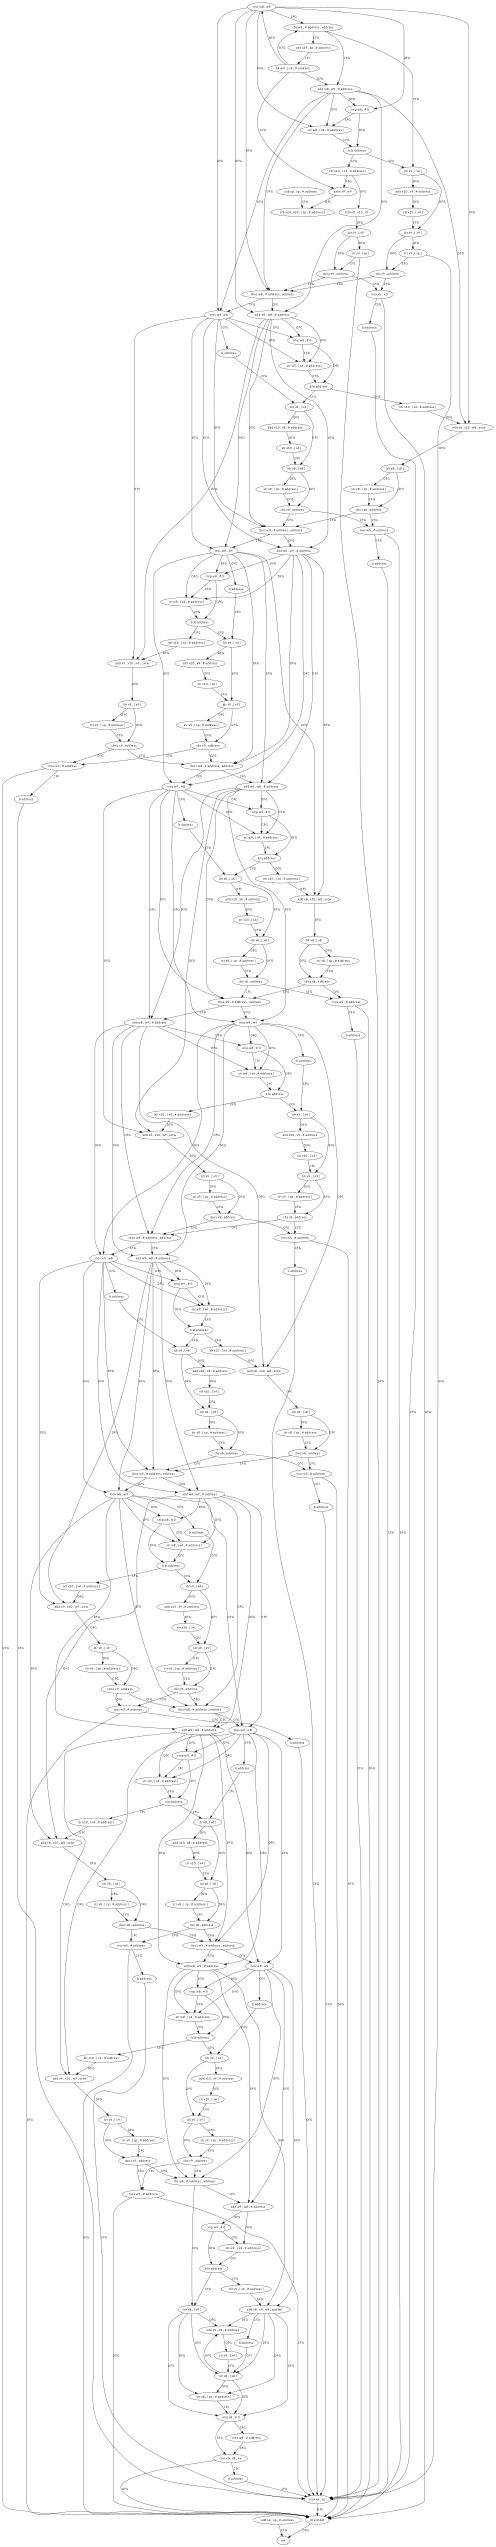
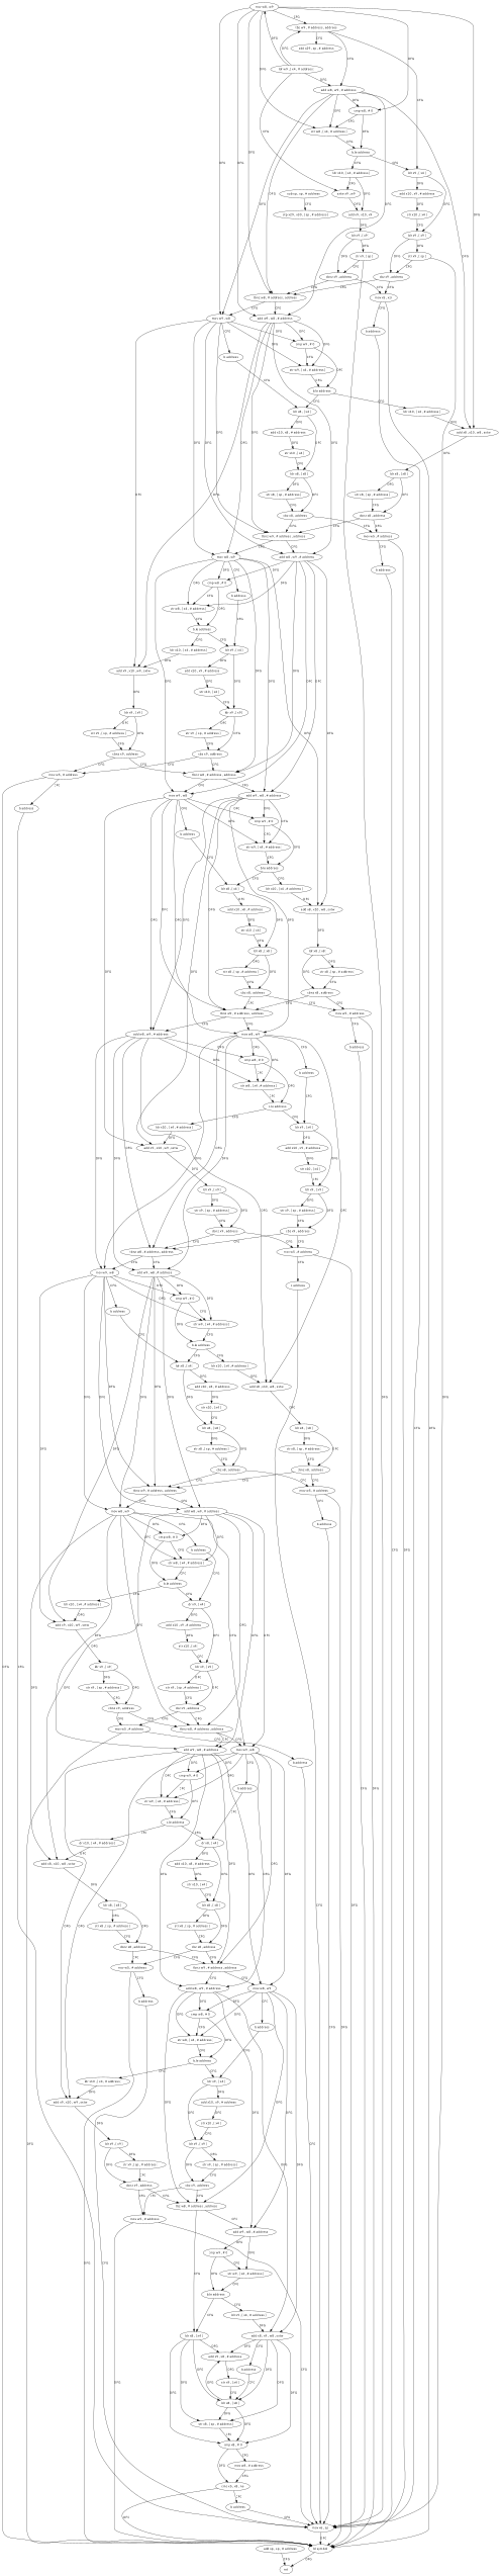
  digraph {
    fontname="IBM Plex Sans"
    node [fontname="IBM Plex Sans"]
    edge [fontname="IBM Plex Sans"]
    n1 [label="sub sp , sp , # address"]
    n2 [label="stp x29 , x30 , [ sp , # address ]"]
    n3 [label="add x29 , sp , # address"]
    n4 [label="ldr w9 , [ x4 , # address ]"]
    n5 [label="mov w8 , w9"]
    n6 [label="tbz w9 , # address , address"]
    n7 [label="add w8 , w9 , # address"]
    n8 [label="sxtw x9 , w9"]
    n9 [label="tbnz w8 , # address , address"]
    n10 [label="cmp w8 , # 0"]
    n11 [label="str w8 , [ x4 , # address ]"]
    n12 [label="add w9 , w8 , # address"]
    n13 [label="mov w9 , w8"]
    n14 [label="add x8 , x10 , w8 , sxtw"]
    n15 [label="ldr x9 , [ x4 ]"]
    n16 [label="add x9 , x10 , x9"]
    n17 [label="b.le address"]
    n18 [label="cmp w9 , # 0"]
    n19 [label="str w9 , [ x4 , # address ]"]
    n20 [label="tbnz w9 , # address , address"]
    n21 [label="add w8 , w9 , # address"]
    n22 [label="mov w8 , w9"]
    n23 [label="add x9 , x10 , w9 , sxtw"]
    n24 [label="b address"]
    n25 [label="ldr x8 , [ x8 ]"]
    n26 [label="add x10 , x9 , # address"]
    n27 [label="ldr x9 , [ x9 ]"]
    n28 [label="str x10 , [ x4 ]"]
    n29 [label="str x9 , [ sp ]"]
    n30 [label="cbz x9 , address"]
    n31 [label="mov x6 , sp"]
    n32 [label="mov x5 , xzr"]
    n33 [label="bl symbol"]
    n34 [label="b address"]
    n35 [label=ret]
    n36 [label="ldr x10 , [ x4 , # address ]"]
    n37 [label="ldr x9 , [ x9 ]"]
    n38 [label="b.le address"]
    n39 [label="cmp w8 , # 0"]
    n40 [label="str w8 , [ x4 , # address ]"]
    n41 [label="tbnz w8 , # address , address"]
    n42 [label="add w9 , w8 , # address"]
    n43 [label="mov w9 , w8"]
    n44 [label="add x8 , x10 , w8 , sxtw"]
    n45 [label="b address"]
    n46 [label="ldr x9 , [ x9 ]"]
    n47 [label="ldr x8 , [ x4 ]"]
    n48 [label="str x9 , [ sp ]"]
    n49 [label="cbnz x9 , address"]
    n50 [label="add sp , sp , # address"]
    n51 [label="ldr x10 , [ x4 , # address ]"]
    n52 [label="add x10 , x8 , # address"]
    n53 [label="ldr x8 , [ x8 ]"]
    n54 [label="str x10 , [ x4 ]"]
    n55 [label="str x8 , [ sp , # address ]"]
    n56 [label="cbz x8 , address"]
    n57 [label="str x8 , [ sp , # address ]"]
    n58 [label="cbnz x8 , address"]
    n59 [label="mov w5 , # address"]
    n60 [label="b address"]
    n61 [label="b.le address"]
    n62 [label="cmp w9 , # 0"]
    n63 [label="str w9 , [ x4 , # address ]"]
    n64 [label="tbnz w9 , # address , address"]
    n65 [label="add w8 , w9 , # address"]
    n66 [label="mov w8 , w9"]
    n67 [label="add x9 , x10 , w9 , sxtw"]
    n68 [label="b address"]
    n69 [label="ldr x8 , [ x8 ]"]
    n70 [label="ldr x9 , [ x4 ]"]
    n71 [label="ldr x10 , [ x4 , # address ]"]
    n72 [label="add x10 , x9 , # address"]
    n73 [label="ldr x9 , [ x9 ]"]
    n74 [label="str x10 , [ x4 ]"]
    n75 [label="str x9 , [ sp , # address ]"]
    n76 [label="cbz x9 , address"]
    n77 [label="str x9 , [ sp , # address ]"]
    n78 [label="cbnz x9 , address"]
    n79 [label="mov w5 , # address"]
    n80 [label="b address"]
    n81 [label="b.le address"]
    n82 [label="cmp w8 , # 0"]
    n83 [label="str w8 , [ x4 , # address ]"]
    n84 [label="tbnz w8 , # address , address"]
    n85 [label="add w9 , w8 , # address"]
    n86 [label="mov w9 , w8"]
    n87 [label="add x8 , x10 , w8 , sxtw"]
    n88 [label="b address"]
    n89 [label="ldr x9 , [ x9 ]"]
    n90 [label="ldr x8 , [ x4 ]"]
    n91 [label="ldr x10 , [ x4 , # address ]"]
    n92 [label="add x10 , x8 , # address"]
    n93 [label="ldr x8 , [ x8 ]"]
    n94 [label="str x10 , [ x4 ]"]
    n95 [label="str x8 , [ sp , # address ]"]
    n96 [label="cbz x8 , address"]
    n97 [label="str x8 , [ sp , # address ]"]
    n98 [label="cbnz x8 , address"]
    n99 [label="mov w5 , # address"]
    n100 [label="b address"]
    n101 [label="b.le address"]
    n102 [label="cmp w9 , # 0"]
    n103 [label="str w9 , [ x4 , # address ]"]
    n104 [label="tbnz w9 , # address , address"]
    n105 [label="add w8 , w9 , # address"]
    n106 [label="mov w8 , w9"]
    n107 [label="add x9 , x10 , w9 , sxtw"]
    n108 [label="b address"]
    n109 [label="ldr x8 , [ x8 ]"]
    n110 [label="ldr x9 , [ x4 ]"]
    n111 [label="ldr x10 , [ x4 , # address ]"]
    n112 [label="add x10 , x9 , # address"]
    n113 [label="ldr x9 , [ x9 ]"]
    n114 [label="str x10 , [ x4 ]"]
    n115 [label="str x9 , [ sp , # address ]"]
    n116 [label="cbz x9 , address"]
    n117 [label="str x9 , [ sp , # address ]"]
    n118 [label="cbnz x9 , address"]
    n119 [label="mov w5 , # address"]
    n120 [label="b address"]
    n121 [label="b.le address"]
    n122 [label="cmp w8 , # 0"]
    n123 [label="str w8 , [ x4 , # address ]"]
    n124 [label="tbnz w8 , # address , address"]
    n125 [label="add w9 , w8 , # address"]
    n126 [label="mov w9 , w8"]
    n127 [label="add x8 , x10 , w8 , sxtw"]
    n128 [label="b address"]
    n129 [label="ldr x9 , [ x9 ]"]
    n130 [label="ldr x8 , [ x4 ]"]
    n131 [label="ldr x10 , [ x4 , # address ]"]
    n132 [label="add x10 , x8 , # address"]
    n133 [label="ldr x8 , [ x8 ]"]
    n134 [label="str x10 , [ x4 ]"]
    n135 [label="str x8 , [ sp , # address ]"]
    n136 [label="cbz x8 , address"]
    n137 [label="str x8 , [ sp , # address ]"]
    n138 [label="cbnz x8 , address"]
    n139 [label="mov w5 , # address"]
    n140 [label="b address"]
    n141 [label="b.le address"]
    n142 [label="cmp w9 , # 0"]
    n143 [label="str w9 , [ x4 , # address ]"]
    n144 [label="tbnz w9 , # address , address"]
    n145 [label="add w8 , w9 , # address"]
    n146 [label="mov w8 , w9"]
    n147 [label="add x9 , x10 , w9 , sxtw"]
    n148 [label="b address"]
    n149 [label="ldr x8 , [ x8 ]"]
    n150 [label="ldr x9 , [ x4 ]"]
    n151 [label="ldr x10 , [ x4 , # address ]"]
    n152 [label="add x10 , x9 , # address"]
    n153 [label="ldr x9 , [ x9 ]"]
    n154 [label="str x10 , [ x4 ]"]
    n155 [label="str x9 , [ sp , # address ]"]
    n156 [label="cbz x9 , address"]
    n157 [label="str x9 , [ sp , # address ]"]
    n158 [label="cbnz x9 , address"]
    n159 [label="mov w5 , # address"]
    n160 [label="b address"]
    n161 [label="b.le address"]
    n162 [label="cmp w8 , # 0"]
    n163 [label="str w8 , [ x4 , # address ]"]
    n164 [label="tbz w8 , # address , address"]
    n165 [label="add w9 , w8 , # address"]
-   n166 [label="add x8 , x9 , w8 , symbol"]
+   n166 [label="add x8 , x9 , w8 , sxtw"]
    n167 [label="b address"]
    n168 [label="ldr x9 , [ x9 ]"]
    n169 [label="ldr x8 , [ x4 ]"]
    n170 [label="ldr x10 , [ x4 , # address ]"]
    n171 [label="add x10 , x8 , # address"]
    n172 [label="ldr x8 , [ x8 ]"]
    n173 [label="str x10 , [ x4 ]"]
    n174 [label="str x8 , [ sp , # address ]"]
    n175 [label="cbz x8 , address"]
    n176 [label="str x8 , [ sp , # address ]"]
    n177 [label="cbnz x8 , address"]
    n178 [label="mov w5 , # address"]
    n179 [label="b address"]
    n180 [label="b.le address"]
    n181 [label="ldr x8 , [ x4 ]"]
    n182 [label="cmp w9 , # 0"]
    n183 [label="str w9 , [ x4 , # address ]"]
    n184 [label="add x9 , x8 , # address"]
    n185 [label="ldr x8 , [ x8 ]"]
    n186 [label="str x8 , [ sp , # address ]"]
    n187 [label="cmp x8 , # 0"]
    n188 [label="b address"]
    n189 [label="ldr x9 , [ x4 ]"]
    n190 [label="ldr x10 , [ x4 , # address ]"]
    n191 [label="add x10 , x9 , # address"]
    n192 [label="ldr x9 , [ x9 ]"]
    n193 [label="str x10 , [ x4 ]"]
    n194 [label="str x9 , [ sp , # address ]"]
    n195 [label="cbz x9 , address"]
    n196 [label="str x9 , [ sp , # address ]"]
    n197 [label="cbnz x9 , address"]
    n198 [label="mov w5 , # address"]
    n199 [label="str x9 , [ x4 ]"]
    n200 [label="mov w8 , # address"]
    n201 [label="cinc x5 , x8 , ne"]
    n202 [label="b.le address"]
    n203 [label="ldr x9 , [ x4 , # address ]"]
    n204 [label="b address"]
    n1 -> n2 [label=CFG]
-   n3 -> n4 [label=CFG]
    n4 -> n5 [label=DFG]
    n4 -> n6 [label=DFG]
    n4 -> n7 [label=DFG]
    n4 -> n8 [label=CFG]
    n5 -> n6 [label=CFG]
    n5 -> n9 [label=DFG]
    n5 -> n10 [label=DFG]
    n5 -> n11 [label=DFG]
    n5 -> n12 [label=DFG]
    n5 -> n13 [label=DFG]
    n5 -> n14 [label=DFG]
    n6 -> n3 [label=CFG]
    n6 -> n7 [label=CFG]
    n6 -> n15 [label=CFG]
    n7 -> n9 [label=DFG]
    n7 -> n10 [label=DFG]
    n7 -> n11 [label=DFG]
    n7 -> n12 [label=DFG]
    n7 -> n13 [label=DFG]
    n7 -> n14 [label=DFG]
-   n8 -> n2 [label=DFG]
+   n8 -> n16 [label=DFG]
    n9 -> n12 [label=CFG]
    n9 -> n13 [label=CFG]
    n10 -> n11 [label=CFG]
    n10 -> n17 [label=DFG]
    n11 -> n17 [label=CFG]
    n12 -> n18 [label=DFG]
    n12 -> n19 [label=DFG]
    n12 -> n20 [label=DFG]
    n12 -> n21 [label=DFG]
    n12 -> n22 [label=DFG]
    n12 -> n23 [label=DFG]
    n13 -> n18 [label=DFG]
    n13 -> n19 [label=DFG]
    n13 -> n20 [label=DFG]
    n13 -> n21 [label=DFG]
    n13 -> n22 [label=DFG]
    n13 -> n23 [label=DFG]
    n13 -> n24 [label=CFG]
    n14 -> n25 [label=DFG]
    n15 -> n26 [label=DFG]
    n15 -> n27 [label=DFG]
    n16 -> n37 [label=DFG]
    n17 -> n15 [label=CFG]
    n17 -> n36 [label=CFG]
    n18 -> n19 [label=CFG]
    n18 -> n38 [label=DFG]
    n19 -> n38 [label=CFG]
    n20 -> n21 [label=CFG]
    n20 -> n22 [label=CFG]
    n21 -> n39 [label=DFG]
    n21 -> n40 [label=DFG]
    n21 -> n41 [label=DFG]
    n21 -> n42 [label=DFG]
    n21 -> n43 [label=DFG]
    n21 -> n44 [label=DFG]
    n22 -> n39 [label=DFG]
    n22 -> n40 [label=DFG]
    n22 -> n41 [label=DFG]
    n22 -> n42 [label=DFG]
    n22 -> n43 [label=DFG]
    n22 -> n44 [label=DFG]
    n22 -> n45 [label=CFG]
    n23 -> n46 [label=DFG]
    n24 -> n47 [label=CFG]
    n25 -> n57 [label=DFG]
    n25 -> n58 [label=DFG]
    n26 -> n28 [label=DFG]
    n27 -> n29 [label=DFG]
    n27 -> n30 [label=DFG]
    n28 -> n27 [label=CFG]
    n29 -> n30 [label=CFG]
    n29 -> n31 [label=DFG]
    n30 -> n9 [label=CFG]
    n30 -> n32 [label=CFG]
    n31 -> n33 [label=DFG]
    n32 -> n33 [label=DFG]
    n32 -> n34 [label=CFG]
    n33 -> n35 [label=DFG]
    n34 -> n31 [label=CFG]
    n36 -> n8 [label=CFG]
    n36 -> n16 [label=DFG]
    n37 -> n48 [label=DFG]
    n37 -> n49 [label=DFG]
    n38 -> n47 [label=CFG]
    n38 -> n51 [label=CFG]
    n39 -> n40 [label=CFG]
    n39 -> n61 [label=DFG]
    n40 -> n61 [label=CFG]
    n41 -> n42 [label=CFG]
    n41 -> n43 [label=CFG]
    n42 -> n62 [label=DFG]
    n42 -> n63 [label=DFG]
    n42 -> n64 [label=DFG]
    n42 -> n65 [label=DFG]
    n42 -> n66 [label=DFG]
    n42 -> n67 [label=DFG]
    n43 -> n62 [label=DFG]
    n43 -> n63 [label=DFG]
    n43 -> n64 [label=DFG]
    n43 -> n65 [label=DFG]
    n43 -> n66 [label=DFG]
    n43 -> n67 [label=DFG]
    n43 -> n68 [label=CFG]
    n44 -> n69 [label=DFG]
    n45 -> n70 [label=CFG]
    n46 -> n77 [label=DFG]
    n46 -> n78 [label=DFG]
    n47 -> n52 [label=DFG]
    n47 -> n53 [label=DFG]
    n48 -> n31 [label=DFG]
    n48 -> n49 [label=CFG]
    n49 -> n9 [label=CFG]
    n49 -> n32 [label=CFG]
    n50 -> n35 [label=CFG]
    n51 -> n14 [label=DFG]
    n52 -> n54 [label=DFG]
    n53 -> n55 [label=DFG]
    n53 -> n56 [label=DFG]
    n54 -> n53 [label=CFG]
    n55 -> n56 [label=CFG]
    n56 -> n20 [label=CFG]
    n56 -> n59 [label=CFG]
    n57 -> n58 [label=CFG]
    n58 -> n20 [label=CFG]
    n58 -> n59 [label=CFG]
    n59 -> n33 [label=DFG]
    n59 -> n60 [label=CFG]
    n60 -> n31 [label=CFG]
    n61 -> n70 [label=CFG]
    n61 -> n71 [label=CFG]
    n62 -> n63 [label=CFG]
    n62 -> n81 [label=DFG]
    n63 -> n81 [label=CFG]
    n64 -> n65 [label=CFG]
    n64 -> n66 [label=CFG]
    n65 -> n82 [label=DFG]
    n65 -> n83 [label=DFG]
    n65 -> n84 [label=DFG]
    n65 -> n85 [label=DFG]
    n65 -> n86 [label=DFG]
    n65 -> n87 [label=DFG]
    n66 -> n82 [label=DFG]
    n66 -> n83 [label=DFG]
    n66 -> n84 [label=DFG]
    n66 -> n85 [label=DFG]
    n66 -> n86 [label=DFG]
    n66 -> n87 [label=DFG]
    n66 -> n88 [label=CFG]
    n67 -> n89 [label=DFG]
    n68 -> n90 [label=CFG]
    n69 -> n97 [label=DFG]
    n69 -> n98 [label=DFG]
    n70 -> n72 [label=DFG]
    n70 -> n73 [label=DFG]
    n71 -> n23 [label=DFG]
    n72 -> n74 [label=DFG]
    n73 -> n75 [label=DFG]
    n73 -> n76 [label=DFG]
    n74 -> n73 [label=CFG]
    n75 -> n76 [label=CFG]
    n76 -> n41 [label=CFG]
    n76 -> n79 [label=CFG]
    n77 -> n78 [label=CFG]
    n78 -> n41 [label=CFG]
    n78 -> n79 [label=CFG]
    n79 -> n33 [label=DFG]
    n79 -> n80 [label=CFG]
    n80 -> n31 [label=CFG]
    n81 -> n90 [label=CFG]
    n81 -> n91 [label=CFG]
    n82 -> n83 [label=CFG]
    n82 -> n101 [label=DFG]
    n83 -> n101 [label=CFG]
    n84 -> n85 [label=CFG]
    n84 -> n86 [label=CFG]
    n85 -> n102 [label=DFG]
    n85 -> n103 [label=DFG]
    n85 -> n104 [label=DFG]
    n85 -> n105 [label=DFG]
    n85 -> n106 [label=DFG]
    n85 -> n107 [label=DFG]
    n86 -> n102 [label=DFG]
    n86 -> n103 [label=DFG]
    n86 -> n104 [label=DFG]
    n86 -> n105 [label=DFG]
    n86 -> n106 [label=DFG]
    n86 -> n107 [label=DFG]
    n86 -> n108 [label=CFG]
    n87 -> n109 [label=DFG]
    n88 -> n110 [label=CFG]
    n89 -> n117 [label=DFG]
    n89 -> n118 [label=DFG]
    n90 -> n92 [label=DFG]
    n90 -> n93 [label=DFG]
    n91 -> n44 [label=DFG]
    n92 -> n94 [label=DFG]
    n93 -> n95 [label=DFG]
    n93 -> n96 [label=DFG]
    n94 -> n93 [label=CFG]
    n95 -> n96 [label=CFG]
    n96 -> n64 [label=CFG]
    n96 -> n99 [label=CFG]
    n97 -> n98 [label=CFG]
    n98 -> n64 [label=CFG]
    n98 -> n99 [label=CFG]
    n99 -> n33 [label=DFG]
    n99 -> n100 [label=CFG]
    n100 -> n31 [label=CFG]
    n101 -> n110 [label=CFG]
    n101 -> n111 [label=CFG]
    n102 -> n103 [label=CFG]
    n102 -> n121 [label=DFG]
    n103 -> n121 [label=CFG]
    n104 -> n105 [label=CFG]
    n104 -> n106 [label=CFG]
    n105 -> n122 [label=DFG]
    n105 -> n123 [label=DFG]
    n105 -> n124 [label=DFG]
    n105 -> n125 [label=DFG]
    n105 -> n126 [label=DFG]
    n105 -> n127 [label=DFG]
    n106 -> n122 [label=DFG]
    n106 -> n123 [label=DFG]
    n106 -> n124 [label=DFG]
    n106 -> n125 [label=DFG]
    n106 -> n126 [label=DFG]
    n106 -> n127 [label=DFG]
    n106 -> n128 [label=CFG]
    n107 -> n129 [label=DFG]
    n108 -> n130 [label=CFG]
    n109 -> n137 [label=DFG]
    n109 -> n138 [label=DFG]
    n110 -> n112 [label=DFG]
    n110 -> n113 [label=DFG]
    n111 -> n67 [label=DFG]
    n112 -> n114 [label=DFG]
    n113 -> n115 [label=DFG]
    n113 -> n116 [label=DFG]
    n114 -> n113 [label=CFG]
    n115 -> n116 [label=CFG]
    n116 -> n84 [label=CFG]
    n116 -> n119 [label=CFG]
    n117 -> n118 [label=CFG]
    n118 -> n84 [label=CFG]
    n118 -> n119 [label=CFG]
    n119 -> n33 [label=DFG]
    n119 -> n120 [label=CFG]
    n120 -> n31 [label=CFG]
    n121 -> n130 [label=CFG]
    n121 -> n131 [label=CFG]
    n122 -> n123 [label=CFG]
    n122 -> n141 [label=DFG]
    n123 -> n141 [label=CFG]
    n124 -> n125 [label=CFG]
    n124 -> n126 [label=CFG]
    n125 -> n142 [label=DFG]
    n125 -> n143 [label=DFG]
    n125 -> n144 [label=DFG]
    n125 -> n145 [label=DFG]
    n125 -> n146 [label=DFG]
    n125 -> n147 [label=DFG]
    n126 -> n142 [label=DFG]
    n126 -> n143 [label=DFG]
    n126 -> n144 [label=DFG]
    n126 -> n145 [label=DFG]
    n126 -> n146 [label=DFG]
    n126 -> n147 [label=DFG]
    n126 -> n148 [label=CFG]
    n127 -> n149 [label=DFG]
    n128 -> n150 [label=CFG]
    n129 -> n157 [label=DFG]
    n129 -> n158 [label=DFG]
    n130 -> n132 [label=DFG]
    n130 -> n133 [label=DFG]
    n131 -> n87 [label=DFG]
    n132 -> n134 [label=DFG]
    n133 -> n135 [label=DFG]
    n133 -> n136 [label=DFG]
    n134 -> n133 [label=CFG]
    n135 -> n136 [label=CFG]
    n136 -> n104 [label=CFG]
    n136 -> n139 [label=CFG]
    n137 -> n138 [label=CFG]
    n138 -> n104 [label=CFG]
    n138 -> n139 [label=CFG]
    n139 -> n33 [label=DFG]
    n139 -> n140 [label=CFG]
    n140 -> n31 [label=CFG]
    n141 -> n150 [label=CFG]
    n141 -> n151 [label=CFG]
    n142 -> n143 [label=CFG]
    n142 -> n161 [label=DFG]
    n143 -> n161 [label=CFG]
    n144 -> n145 [label=CFG]
    n144 -> n146 [label=CFG]
    n145 -> n162 [label=DFG]
    n145 -> n163 [label=DFG]
    n145 -> n164 [label=DFG]
    n145 -> n165 [label=DFG]
    n145 -> n166 [label=DFG]
    n146 -> n162 [label=DFG]
    n146 -> n163 [label=DFG]
    n146 -> n164 [label=DFG]
    n146 -> n165 [label=DFG]
    n146 -> n166 [label=DFG]
    n146 -> n167 [label=CFG]
    n147 -> n168 [label=DFG]
    n148 -> n169 [label=CFG]
    n149 -> n176 [label=DFG]
    n149 -> n177 [label=DFG]
    n150 -> n152 [label=DFG]
    n150 -> n153 [label=DFG]
    n151 -> n107 [label=DFG]
    n152 -> n154 [label=DFG]
    n153 -> n155 [label=DFG]
    n153 -> n156 [label=DFG]
    n154 -> n153 [label=CFG]
    n155 -> n156 [label=CFG]
    n156 -> n124 [label=CFG]
    n156 -> n159 [label=CFG]
    n157 -> n158 [label=CFG]
    n158 -> n124 [label=CFG]
    n158 -> n159 [label=CFG]
    n159 -> n33 [label=DFG]
    n159 -> n160 [label=CFG]
    n160 -> n31 [label=CFG]
    n161 -> n169 [label=CFG]
    n161 -> n170 [label=CFG]
    n162 -> n163 [label=CFG]
    n162 -> n180 [label=DFG]
    n163 -> n180 [label=CFG]
    n164 -> n165 [label=CFG]
    n164 -> n181 [label=CFG]
    n165 -> n182 [label=DFG]
    n165 -> n183 [label=DFG]
    n166 -> n184 [label=DFG]
    n166 -> n185 [label=DFG]
    n166 -> n186 [label=DFG]
    n166 -> n187 [label=DFG]
    n166 -> n188 [label=CFG]
    n167 -> n189 [label=CFG]
    n168 -> n196 [label=DFG]
    n168 -> n197 [label=DFG]
    n169 -> n171 [label=DFG]
    n169 -> n172 [label=DFG]
    n170 -> n127 [label=DFG]
    n171 -> n173 [label=DFG]
    n172 -> n174 [label=DFG]
    n172 -> n175 [label=DFG]
    n173 -> n172 [label=CFG]
    n174 -> n175 [label=CFG]
    n175 -> n144 [label=CFG]
    n175 -> n178 [label=CFG]
    n176 -> n177 [label=CFG]
    n177 -> n144 [label=CFG]
    n177 -> n178 [label=CFG]
    n178 -> n33 [label=DFG]
    n178 -> n179 [label=CFG]
    n179 -> n31 [label=CFG]
    n180 -> n189 [label=CFG]
    n180 -> n190 [label=CFG]
    n181 -> n184 [label=DFG]
    n181 -> n185 [label=DFG]
    n181 -> n186 [label=DFG]
    n181 -> n187 [label=DFG]
    n182 -> n183 [label=CFG]
    n182 -> n202 [label=DFG]
    n183 -> n202 [label=CFG]
    n184 -> n199 [label=DFG]
    n185 -> n184 [label=DFG]
    n185 -> n186 [label=DFG]
    n185 -> n187 [label=DFG]
    n186 -> n187 [label=CFG]
    n187 -> n200 [label=CFG]
    n187 -> n201 [label=DFG]
    n188 -> n185 [label=CFG]
    n189 -> n191 [label=DFG]
    n189 -> n192 [label=DFG]
    n190 -> n147 [label=DFG]
    n191 -> n193 [label=DFG]
    n192 -> n194 [label=DFG]
    n192 -> n195 [label=DFG]
    n193 -> n192 [label=CFG]
    n194 -> n195 [label=CFG]
    n195 -> n164 [label=CFG]
    n195 -> n198 [label=CFG]
    n196 -> n197 [label=CFG]
    n197 -> n164 [label=CFG]
    n197 -> n198 [label=CFG]
    n198 -> n31 [label=CFG]
    n198 -> n33 [label=DFG]
    n199 -> n185 [label=CFG]
    n200 -> n201 [label=CFG]
    n201 -> n33 [label=DFG]
    n201 -> n204 [label=CFG]
    n202 -> n181 [label=CFG]
    n202 -> n203 [label=CFG]
    n203 -> n166 [label=DFG]
    n204 -> n31 [label=CFG]
  }
